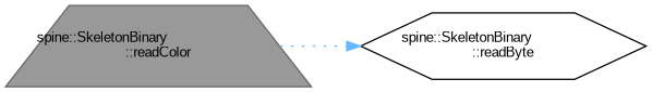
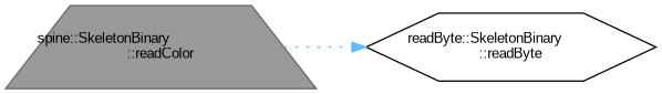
  digraph {
    rankdir=LR
    fontname="Liberation Sans"
    node [fontname="Liberation Sans" fontsize=10 style=filled]
    n1 [color=gray40 fillcolor=grey60 fontcolor=black height=0.2 label="spine::SkeletonBinary\l::readColor" shape=trapezium width=0.4]
-   n2 [color=black fillcolor=white height=0.2 label="spine::SkeletonBinary\l::readByte" shape=hexagon width=0.4]
+   n2 [color=black fillcolor=white height=0.2 label="readByte::SkeletonBinary\l::readByte" shape=hexagon width=0.4]
    n1 -> n2 [color=steelblue1 fontname="Liberation Sans" fontsize=10 labelfontname=Helvetica labelfontsize=10 style=dotted]
  }
